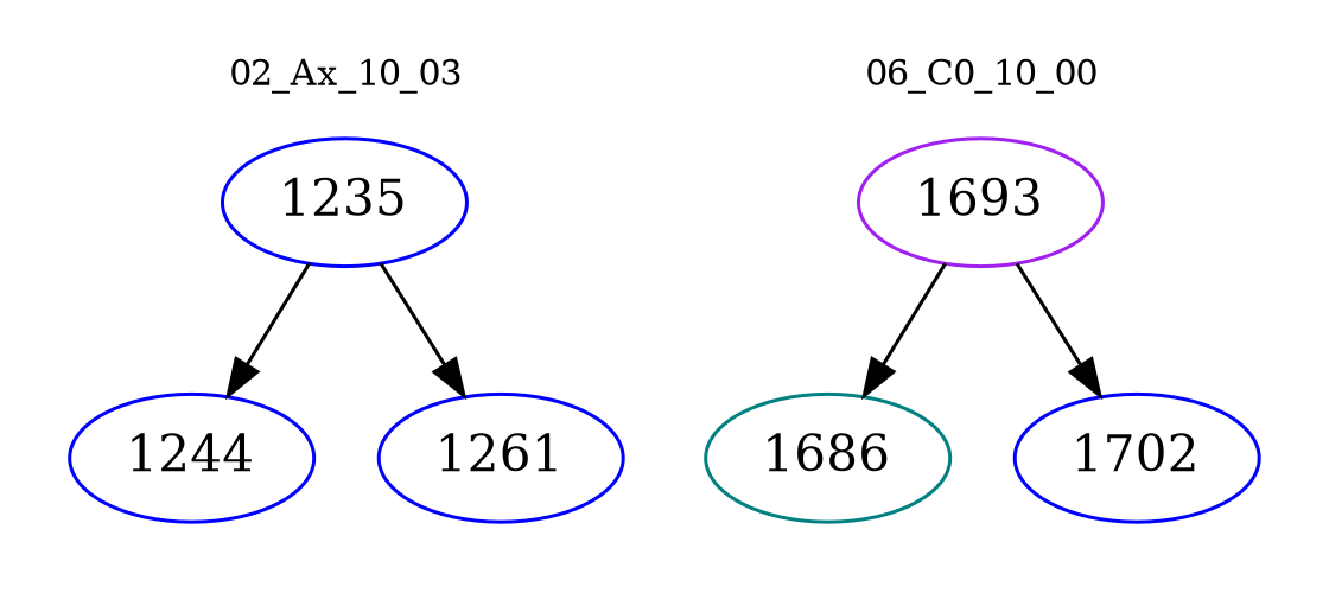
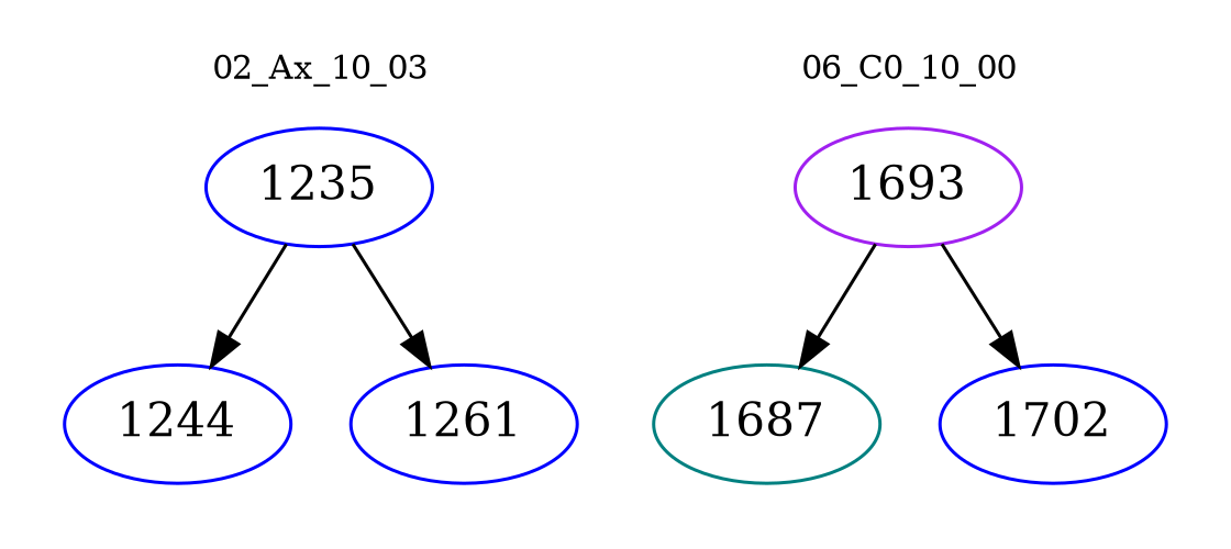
  digraph {
    node [color=blue]
    edge [color=black]
    n1 [label=1235]
    n2 [label=1244]
    n3 [label=1261]
    n4 [color=purple label=1693]
-   n5 [color=teal label=1686]
+   n5 [color=teal label=1687]
    n6 [label=1702]
    subgraph cluster_1 {
      color=white
      fontsize=10
      label="02_Ax_10_03"
      n1
      n2
      n3
    }
    subgraph cluster_2 {
      color=white
      fontsize=10
      label="06_C0_10_00"
      n4
      n5
      n6
    }
    n1 -> n2
    n1 -> n3
    n4 -> n5
    n4 -> n6
  }
